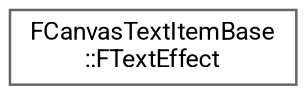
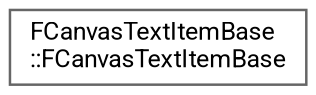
  digraph {
    rankdir=LR
    fontname=Roboto
-   n1 [color=grey40 fillcolor=white fontname=Roboto fontsize=10 height=0.2 label="FCanvasTextItemBase\l::FTextEffect" shape=box style=filled width=0.4]
+   n1 [color=grey40 fillcolor=white fontname=Roboto fontsize=10 height=0.2 label="FCanvasTextItemBase\l::FCanvasTextItemBase" shape=box style=filled width=0.4]
  }
